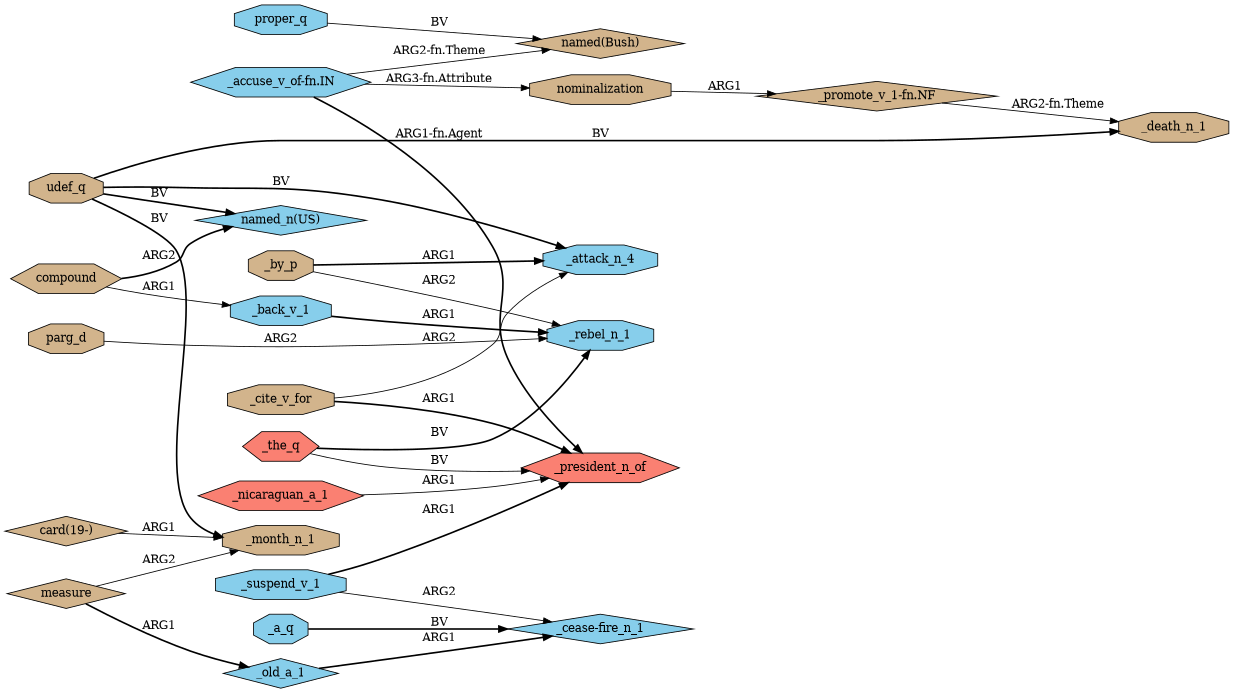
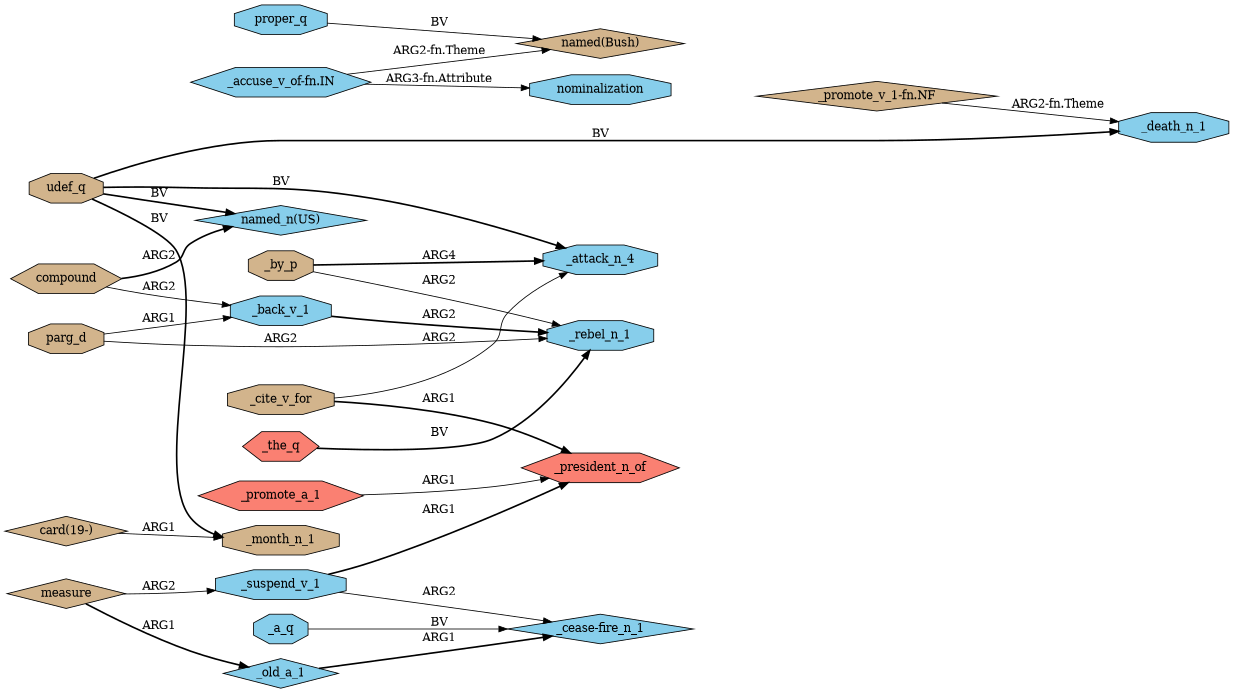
  digraph {
    rankdir=LR
    node [fillcolor=skyblue shape=octagon style=filled]
    edge [style=solid]
    "_accuse_v_of-fn.IN" [shape=hexagon]
    "named(Bush)" [fillcolor=tan shape=diamond]
-   nominalization [fillcolor=tan]
+   nominalization
    _president_n_of [fillcolor=salmon shape=hexagon]
    "_promote_v_1-fn.NF" [fillcolor=tan shape=diamond]
    udef_q [fillcolor=tan]
    "named_n(US)" [shape=diamond]
    n8 [label=_attack_n_4]
    _month_n_1 [fillcolor=tan]
-   _death_n_1 [fillcolor=tan]
+   _death_n_1
    _cite_v_for [fillcolor=tan]
    compound [fillcolor=tan shape=hexagon]
    _back_v_1
    _rebel_n_1
    _suspend_v_1
    "_cease-fire_n_1" [shape=diamond]
    "card(19-)" [fillcolor=tan shape=diamond]
    _by_p [fillcolor=tan]
    measure [fillcolor=tan shape=diamond]
    _old_a_1 [shape=diamond]
    parg_d [fillcolor=tan]
-   _nicaraguan_a_1 [fillcolor=salmon shape=hexagon]
+   _nicaraguan_a_1 [fillcolor=salmon shape=hexagon label=_promote_a_1]
    _the_q [fillcolor=salmon shape=hexagon]
    proper_q
    _a_q
    "_accuse_v_of-fn.IN" -> "named(Bush)" [label="ARG2-fn.Theme"]
    "_accuse_v_of-fn.IN" -> nominalization [label="ARG3-fn.Attribute"]
-   "_accuse_v_of-fn.IN" -> _president_n_of [label="ARG1-fn.Agent" style=bold]
-   nominalization -> "_promote_v_1-fn.NF" [label=ARG1]
    "_promote_v_1-fn.NF" -> _death_n_1 [label="ARG2-fn.Theme"]
    udef_q -> "named_n(US)" [label=BV style=bold]
    udef_q -> n8 [label=BV style=bold]
    udef_q -> _month_n_1 [label=BV style=bold]
    udef_q -> _death_n_1 [label=BV style=bold]
    _cite_v_for -> _president_n_of [label=ARG1 style=bold]
    _cite_v_for -> n8 [label=ARG2]
    compound -> "named_n(US)" [label=ARG2 style=bold]
-   compound -> _back_v_1 [label=ARG1]
-   _back_v_1 -> _rebel_n_1 [label=ARG1 style=bold]
+   compound -> _back_v_1 [label=ARG2]
+   _back_v_1 -> _rebel_n_1 [label=ARG2 style=bold]
    _suspend_v_1 -> _president_n_of [label=ARG1 style=bold]
    _suspend_v_1 -> "_cease-fire_n_1" [label=ARG2]
    "card(19-)" -> _month_n_1 [label=ARG1]
-   _by_p -> n8 [label=ARG1 style=bold]
+   _by_p -> n8 [label=ARG4 style=bold]
    _by_p -> _rebel_n_1 [label=ARG2]
-   measure -> _month_n_1 [label=ARG2]
+   measure -> _suspend_v_1 [label=ARG2]
    measure -> _old_a_1 [label=ARG1 style=bold]
    _old_a_1 -> "_cease-fire_n_1" [label=ARG1 style=bold]
+   parg_d -> _back_v_1 [label=ARG1]
    parg_d -> _rebel_n_1 [label=ARG2]
    _nicaraguan_a_1 -> _president_n_of [label=ARG1]
-   _the_q -> _president_n_of [label=BV]
    _the_q -> _rebel_n_1 [label=BV style=bold]
    proper_q -> "named(Bush)" [label=BV]
-   _a_q -> "_cease-fire_n_1" [label=BV style=bold]
+   _a_q -> "_cease-fire_n_1" [label=BV]
  }
